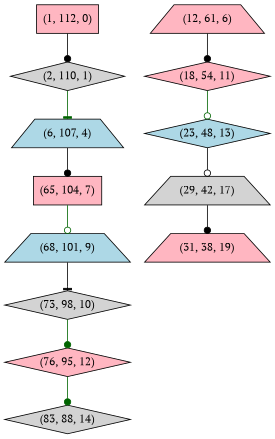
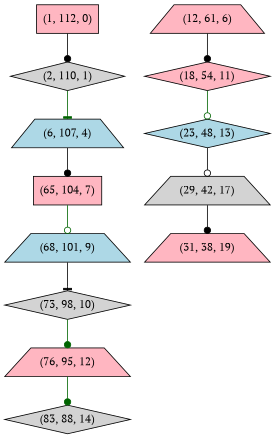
  digraph {
    fontname="PT Serif"
    node [fillcolor=lightpink fontname="PT Serif" shape=diamond style=filled]
    edge [arrowhead=dot color=black fontname="PT Serif"]
    "(1, 112, 0)" [shape=box]
    "(2, 110, 1)" [fillcolor=lightgrey]
    "(6, 107, 4)" [fillcolor=lightblue shape=trapezium]
    "(65, 104, 7)" [shape=box]
    "(12, 61, 6)" [shape=trapezium]
    "(18, 54, 11)"
    "(68, 101, 9)" [fillcolor=lightblue shape=trapezium]
    "(23, 48, 13)" [fillcolor=lightblue]
    "(29, 42, 17)" [fillcolor=lightgrey shape=trapezium]
    "(31, 38, 19)" [shape=trapezium]
    "(73, 98, 10)" [fillcolor=lightgrey]
-   "(76, 95, 12)"
+   "(76, 95, 12)" [shape=trapezium]
    "(83, 88, 14)" [fillcolor=lightgrey]
    "(1, 112, 0)" -> "(2, 110, 1)"
    "(2, 110, 1)" -> "(6, 107, 4)" [arrowhead=tee color=darkgreen]
    "(6, 107, 4)" -> "(65, 104, 7)"
    "(65, 104, 7)" -> "(68, 101, 9)" [arrowhead=odot color=darkgreen]
    "(12, 61, 6)" -> "(18, 54, 11)"
    "(18, 54, 11)" -> "(23, 48, 13)" [arrowhead=odot color=darkgreen]
    "(68, 101, 9)" -> "(73, 98, 10)" [arrowhead=tee]
    "(23, 48, 13)" -> "(29, 42, 17)" [arrowhead=odot]
    "(29, 42, 17)" -> "(31, 38, 19)"
    "(73, 98, 10)" -> "(76, 95, 12)" [color=darkgreen]
    "(76, 95, 12)" -> "(83, 88, 14)" [color=darkgreen]
  }
